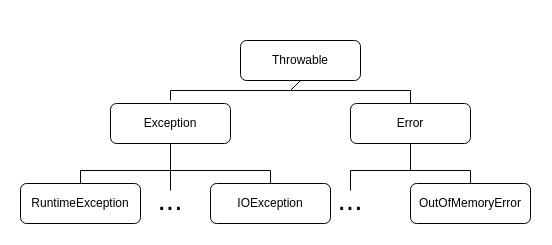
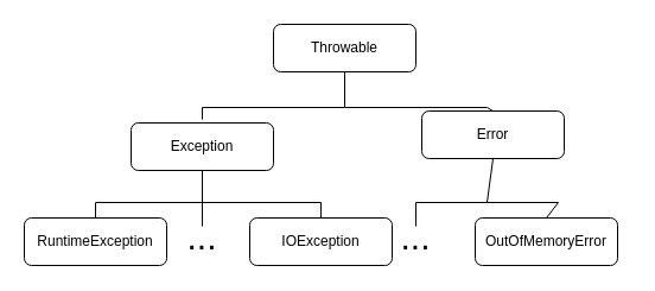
  <mxCell id="0" />
  <mxCell id="1" parent="0" />
- <mxCell id="2" value="Throwable" style="rounded=1;whiteSpace=wrap;html=1;fontSize=12;glass=0;strokeWidth=1;shadow=0;" parent="1" vertex="1"><mxGeometry x="240" y="40" width="120" height="40" as="geometry" /></mxCell>
+ <mxCell id="2" value="Throwable" style="rounded=1;whiteSpace=wrap;html=1;fontSize=12;glass=0;strokeWidth=1;shadow=0;" parent="1" vertex="1"><mxGeometry x="230" y="20" width="120" height="40" as="geometry" /></mxCell>
  <mxCell id="3" value="Exception" style="rounded=1;whiteSpace=wrap;html=1;fontSize=12;glass=0;strokeWidth=1;shadow=0;" parent="1" vertex="1"><mxGeometry x="110" y="103" width="120" height="40" as="geometry" /></mxCell>
  <mxCell id="4" value="IOException" style="rounded=1;whiteSpace=wrap;html=1;fontSize=12;glass=0;strokeWidth=1;shadow=0;" parent="1" vertex="1"><mxGeometry x="210" y="183" width="120" height="40" as="geometry" /></mxCell>
- <mxCell id="5" value="Error" style="rounded=1;whiteSpace=wrap;html=1;fontSize=12;glass=0;strokeWidth=1;shadow=0;" parent="1" vertex="1"><mxGeometry x="350" y="103" width="120" height="40" as="geometry" /></mxCell>
+ <mxCell id="5" value="Error" style="rounded=1;whiteSpace=wrap;html=1;fontSize=12;glass=0;strokeWidth=1;shadow=0;" parent="1" vertex="1"><mxGeometry x="355" y="93" width="120" height="40" as="geometry" /></mxCell>
  <mxCell id="6" value="RuntimeException" style="rounded=1;whiteSpace=wrap;html=1;fontSize=12;glass=0;strokeWidth=1;shadow=0;" vertex="1" parent="1"><mxGeometry x="20" y="183" width="120" height="40" as="geometry" /></mxCell>
- <mxCell id="7" value="OutOfMemoryError" style="rounded=1;whiteSpace=wrap;html=1;fontSize=12;glass=0;strokeWidth=1;shadow=0;" vertex="1" parent="1"><mxGeometry x="410" y="183" width="120" height="40" as="geometry" /></mxCell>
+ <mxCell id="7" value="OutOfMemoryError" style="rounded=1;whiteSpace=wrap;html=1;fontSize=12;glass=0;strokeWidth=1;shadow=0;" vertex="1" parent="1"><mxGeometry x="400" y="183" width="120" height="40" as="geometry" /></mxCell>
  <mxCell id="8" value="" style="endArrow=none;html=1;rounded=0;exitX=0.5;exitY=1;exitDx=0;exitDy=0;" edge="1" parent="1" source="2"><mxGeometry width="50" height="50" relative="1" as="geometry"><mxPoint x="200" y="240" as="sourcePoint" /><mxPoint x="290" y="90" as="targetPoint" /></mxGeometry></mxCell>
  <mxCell id="9" value="" style="endArrow=none;html=1;rounded=0;" edge="1" parent="1"><mxGeometry width="50" height="50" relative="1" as="geometry"><mxPoint x="170" y="90" as="sourcePoint" /><mxPoint x="290" y="90" as="targetPoint" /></mxGeometry></mxCell>
  <mxCell id="10" value="" style="endArrow=none;html=1;rounded=0;" edge="1" parent="1"><mxGeometry width="50" height="50" relative="1" as="geometry"><mxPoint x="410" y="90" as="sourcePoint" /><mxPoint x="290" y="90" as="targetPoint" /></mxGeometry></mxCell>
  <mxCell id="11" value="" style="endArrow=none;html=1;rounded=0;" edge="1" parent="1"><mxGeometry width="50" height="50" relative="1" as="geometry"><mxPoint x="170" y="100" as="sourcePoint" /><mxPoint x="170" y="90" as="targetPoint" /></mxGeometry></mxCell>
  <mxCell id="12" value="" style="endArrow=none;html=1;rounded=0;exitX=0.5;exitY=0;exitDx=0;exitDy=0;" edge="1" parent="1" source="5"><mxGeometry width="50" height="50" relative="1" as="geometry"><mxPoint x="200" y="240" as="sourcePoint" /><mxPoint x="410" y="90" as="targetPoint" /></mxGeometry></mxCell>
  <mxCell id="13" value="" style="endArrow=none;html=1;rounded=0;entryX=0.5;entryY=1;entryDx=0;entryDy=0;" edge="1" parent="1" target="3"><mxGeometry width="50" height="50" relative="1" as="geometry"><mxPoint x="170" y="190" as="sourcePoint" /><mxPoint x="250" y="190" as="targetPoint" /></mxGeometry></mxCell>
  <mxCell id="14" value="" style="endArrow=none;html=1;rounded=0;" edge="1" parent="1"><mxGeometry width="50" height="50" relative="1" as="geometry"><mxPoint x="80" y="170" as="sourcePoint" /><mxPoint x="270" y="170" as="targetPoint" /></mxGeometry></mxCell>
  <mxCell id="15" value="" style="endArrow=none;html=1;rounded=0;exitX=0.5;exitY=0;exitDx=0;exitDy=0;" edge="1" parent="1" source="6"><mxGeometry width="50" height="50" relative="1" as="geometry"><mxPoint x="200" y="240" as="sourcePoint" /><mxPoint x="80" y="170" as="targetPoint" /></mxGeometry></mxCell>
  <mxCell id="16" value="" style="endArrow=none;html=1;rounded=0;exitX=0.5;exitY=0;exitDx=0;exitDy=0;" edge="1" parent="1" source="4"><mxGeometry width="50" height="50" relative="1" as="geometry"><mxPoint x="200" y="240" as="sourcePoint" /><mxPoint x="270" y="170" as="targetPoint" /></mxGeometry></mxCell>
  <mxCell id="17" value="" style="endArrow=none;html=1;rounded=0;entryX=0.5;entryY=1;entryDx=0;entryDy=0;" edge="1" parent="1" target="5"><mxGeometry width="50" height="50" relative="1" as="geometry"><mxPoint x="410" y="170" as="sourcePoint" /><mxPoint x="250" y="190" as="targetPoint" /></mxGeometry></mxCell>
  <mxCell id="18" value="" style="endArrow=none;html=1;rounded=0;" edge="1" parent="1"><mxGeometry width="50" height="50" relative="1" as="geometry"><mxPoint x="350" y="170" as="sourcePoint" /><mxPoint x="470" y="170" as="targetPoint" /></mxGeometry></mxCell>
  <mxCell id="19" value="" style="endArrow=none;html=1;rounded=0;exitX=0.5;exitY=0;exitDx=0;exitDy=0;" edge="1" parent="1" source="7"><mxGeometry width="50" height="50" relative="1" as="geometry"><mxPoint x="200" y="240" as="sourcePoint" /><mxPoint x="470" y="170" as="targetPoint" /></mxGeometry></mxCell>
  <mxCell id="20" value="" style="endArrow=none;html=1;rounded=0;" edge="1" parent="1"><mxGeometry width="50" height="50" relative="1" as="geometry"><mxPoint x="350" y="190" as="sourcePoint" /><mxPoint x="350" y="170" as="targetPoint" /></mxGeometry></mxCell>
  <mxCell id="21" value="..." style="text;html=1;strokeColor=none;fillColor=none;align=center;verticalAlign=middle;whiteSpace=wrap;rounded=0;fontSize=30;" vertex="1" parent="1"><mxGeometry x="140" y="184" width="60" height="30" as="geometry" /></mxCell>
  <mxCell id="22" value="..." style="text;html=1;strokeColor=none;fillColor=none;align=center;verticalAlign=middle;whiteSpace=wrap;rounded=0;fontSize=30;" vertex="1" parent="1"><mxGeometry x="320" y="184" width="60" height="30" as="geometry" /></mxCell>
